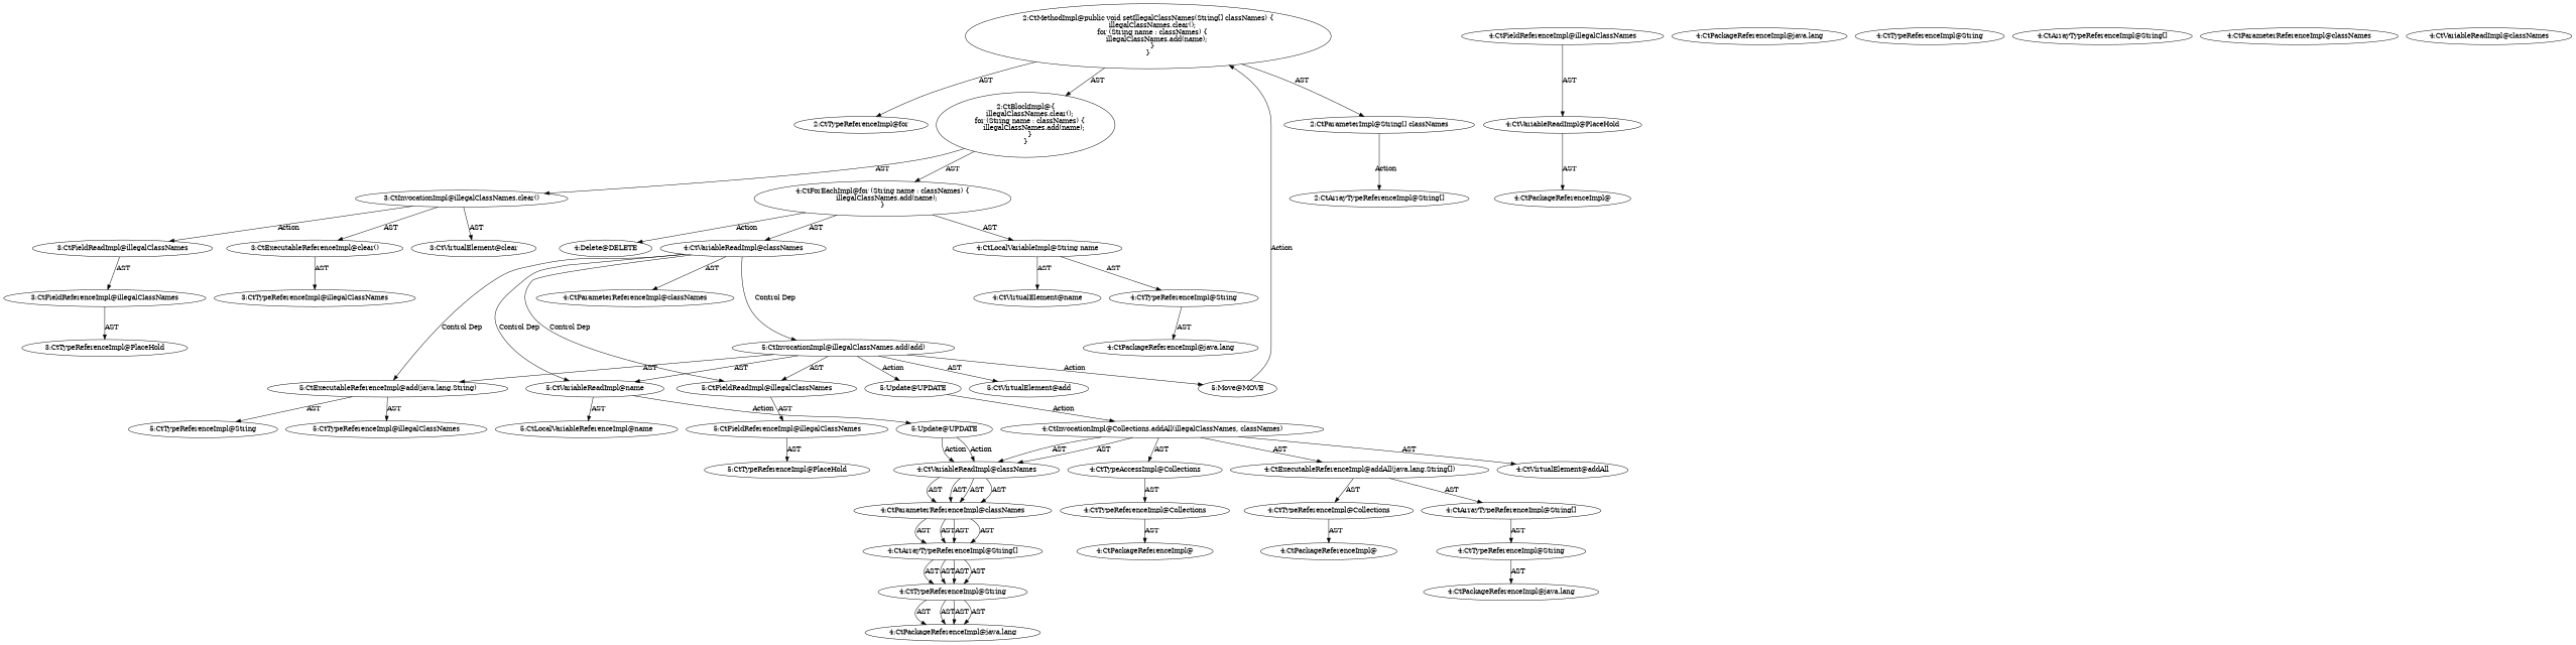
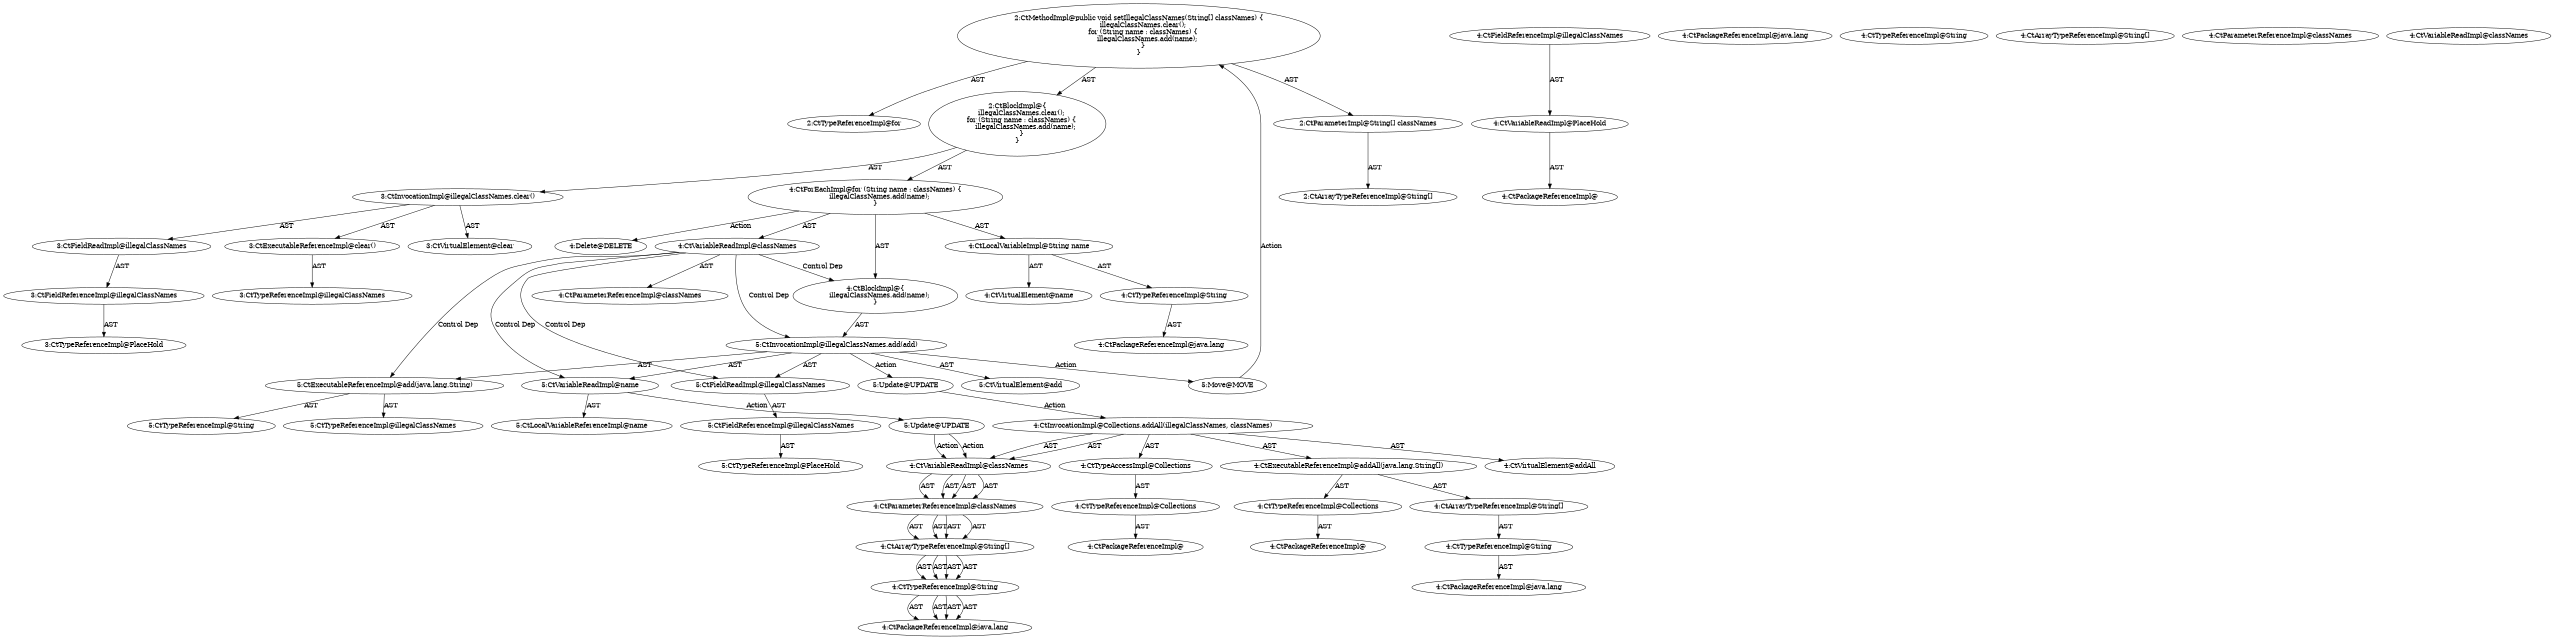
  digraph {
    node [shape=ellipse]
    n1 [label="2:CtTypeReferenceImpl@for"]
    n2 [label="2:CtParameterImpl@String[] classNames"]
    n3 [label="2:CtArrayTypeReferenceImpl@String[]"]
    n4 [label="3:CtExecutableReferenceImpl@clear()"]
    n5 [label="3:CtTypeReferenceImpl@illegalClassNames"]
    n6 [label="3:CtVirtualElement@clear"]
    n7 [label="3:CtFieldReferenceImpl@illegalClassNames"]
    n8 [label="3:CtTypeReferenceImpl@PlaceHold"]
    n9 [label="3:CtFieldReadImpl@illegalClassNames"]
    n10 [label="3:CtInvocationImpl@illegalClassNames.clear()"]
    n11 [label="4:CtTypeReferenceImpl@String"]
    n12 [label="4:CtPackageReferenceImpl@java.lang"]
    n13 [label="4:CtVirtualElement@name"]
    n14 [label="5:CtVariableReadImpl@name"]
    n15 [label="5:CtLocalVariableReferenceImpl@name"]
    n16 [label="5:Update@UPDATE"]
    n17 [label="4:CtLocalVariableImpl@String name"]
    n18 [label="4:CtVariableReadImpl@classNames"]
    n19 [label="4:CtParameterReferenceImpl@classNames"]
    n20 [label="5:CtExecutableReferenceImpl@add(java.lang.String)"]
    n21 [label="5:CtFieldReadImpl@illegalClassNames"]
    n22 [label="5:CtInvocationImpl@illegalClassNames.add(add)"]
+   n23 [label="4:CtBlockImpl@\{\n    illegalClassNames.add(name);\n\}"]
    n24 [label="5:CtTypeReferenceImpl@illegalClassNames"]
    n25 [label="5:CtTypeReferenceImpl@String"]
    n26 [label="5:CtFieldReferenceImpl@illegalClassNames"]
    n27 [label="5:CtVirtualElement@add"]
    n28 [label="5:Update@UPDATE"]
    n29 [label="5:Move@MOVE"]
    n30 [label="5:CtTypeReferenceImpl@PlaceHold"]
    n31 [label="4:CtVariableReadImpl@classNames"]
    n32 [label="4:CtInvocationImpl@Collections.addAll(illegalClassNames, classNames)"]
    n33 [label="2:CtMethodImpl@public void setIllegalClassNames(String[] classNames) \{\n    illegalClassNames.clear();\n    for (String name : classNames) \{\n        illegalClassNames.add(name);\n    \}\n\}"]
    n34 [label="4:CtForEachImpl@for (String name : classNames) \{\n    illegalClassNames.add(name);\n\}"]
    n35 [label="4:Delete@DELETE"]
    n36 [label="2:CtBlockImpl@\{\n    illegalClassNames.clear();\n    for (String name : classNames) \{\n        illegalClassNames.add(name);\n    \}\n\}"]
    n37 [label="4:CtTypeAccessImpl@Collections"]
    n38 [label="4:CtExecutableReferenceImpl@addAll(java.lang.String[])"]
    n39 [label="4:CtVirtualElement@addAll"]
    n40 [label="4:CtPackageReferenceImpl@"]
    n41 [label="4:CtTypeReferenceImpl@Collections"]
    n42 [label="4:CtPackageReferenceImpl@"]
    n43 [label="4:CtTypeReferenceImpl@Collections"]
    n44 [label="4:CtPackageReferenceImpl@java.lang"]
    n45 [label="4:CtTypeReferenceImpl@String"]
    n46 [label="4:CtArrayTypeReferenceImpl@String[]"]
    n47 [label="4:CtPackageReferenceImpl@"]
    n48 [label="4:CtVariableReadImpl@PlaceHold"]
    n49 [label="4:CtFieldReferenceImpl@illegalClassNames"]
    n50 [label="4:CtPackageReferenceImpl@java.lang"]
    n51 [label="4:CtTypeReferenceImpl@String"]
    n52 [label="4:CtArrayTypeReferenceImpl@String[]"]
    n53 [label="4:CtParameterReferenceImpl@classNames"]
    n54 [label="4:CtVariableReadImpl@classNames"]
    n55 [label="4:CtParameterReferenceImpl@classNames"]
    n56 [label="4:CtPackageReferenceImpl@java.lang"]
    n57 [label="4:CtTypeReferenceImpl@String"]
    n58 [label="4:CtArrayTypeReferenceImpl@String[]"]
-   n2 -> n3 [label=Action]
+   n2 -> n3 [label=AST]
    n4 -> n5 [label=AST]
    n7 -> n8 [label=AST]
    n9 -> n7 [label=AST]
    n10 -> n4 [label=AST]
    n10 -> n6 [label=AST]
-   n10 -> n9 [label=Action]
+   n10 -> n9 [label=AST]
    n11 -> n12 [label=AST]
    n14 -> n15 [label=AST]
    n14 -> n16 [label=Action]
    n16 -> n31 [label=Action]
    n16 -> n31 [label=Action]
    n17 -> n11 [label=AST]
    n17 -> n13 [label=AST]
    n18 -> n14 [label="Control Dep"]
    n18 -> n19 [label=AST]
    n18 -> n20 [label="Control Dep"]
    n18 -> n21 [label="Control Dep"]
    n18 -> n22 [label="Control Dep"]
+   n18 -> n23 [label="Control Dep"]
    n20 -> n24 [label=AST]
    n20 -> n25 [label=AST]
    n21 -> n26 [label=AST]
    n22 -> n14 [label=AST]
    n22 -> n20 [label=AST]
    n22 -> n21 [label=AST]
    n22 -> n27 [label=AST]
    n22 -> n28 [label=Action]
    n22 -> n29 [label=Action]
+   n23 -> n22 [label=AST]
    n26 -> n30 [label=AST]
    n28 -> n32 [label=Action]
    n29 -> n33 [label=Action]
    n31 -> n55 [label=AST]
    n31 -> n55 [label=AST]
    n31 -> n55 [label=AST]
    n31 -> n55 [label=AST]
    n32 -> n31 [label=AST]
    n32 -> n31 [label=AST]
    n32 -> n37 [label=AST]
    n32 -> n38 [label=AST]
    n32 -> n39 [label=AST]
    n33 -> n1 [label=AST]
    n33 -> n2 [label=AST]
    n33 -> n36 [label=AST]
    n34 -> n17 [label=AST]
    n34 -> n18 [label=AST]
+   n34 -> n23 [label=AST]
    n34 -> n35 [label=Action]
    n36 -> n10 [label=AST]
    n36 -> n34 [label=AST]
    n37 -> n41 [label=AST]
    n38 -> n43 [label=AST]
    n38 -> n46 [label=AST]
    n41 -> n40 [label=AST]
    n43 -> n42 [label=AST]
    n45 -> n44 [label=AST]
    n46 -> n45 [label=AST]
    n48 -> n47 [label=AST]
    n49 -> n48 [label=AST]
    n55 -> n58 [label=AST]
    n55 -> n58 [label=AST]
    n55 -> n58 [label=AST]
    n55 -> n58 [label=AST]
    n57 -> n56 [label=AST]
    n57 -> n56 [label=AST]
    n57 -> n56 [label=AST]
    n57 -> n56 [label=AST]
    n58 -> n57 [label=AST]
    n58 -> n57 [label=AST]
    n58 -> n57 [label=AST]
    n58 -> n57 [label=AST]
  }
